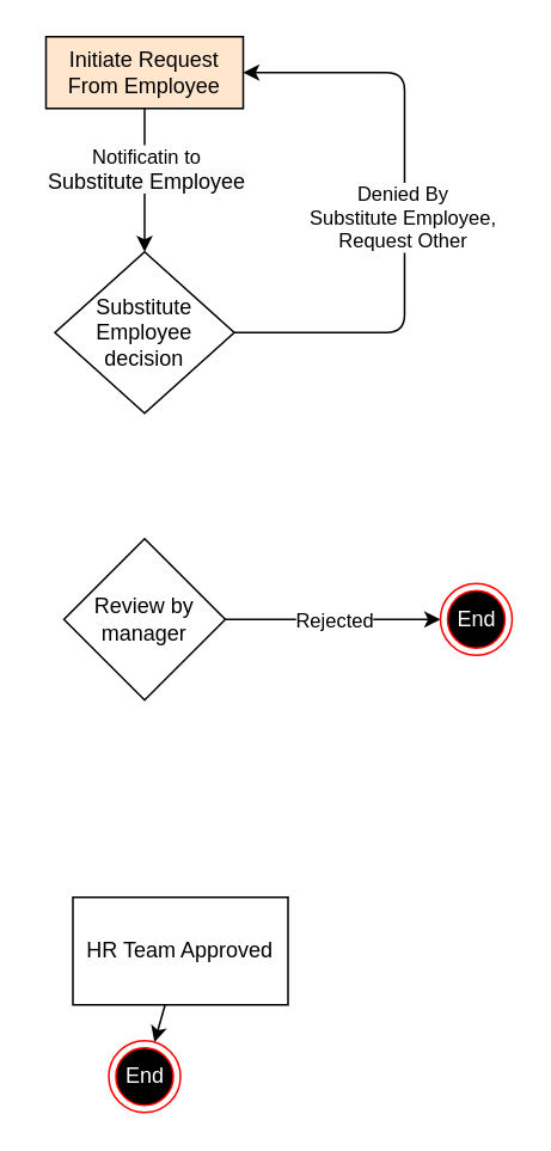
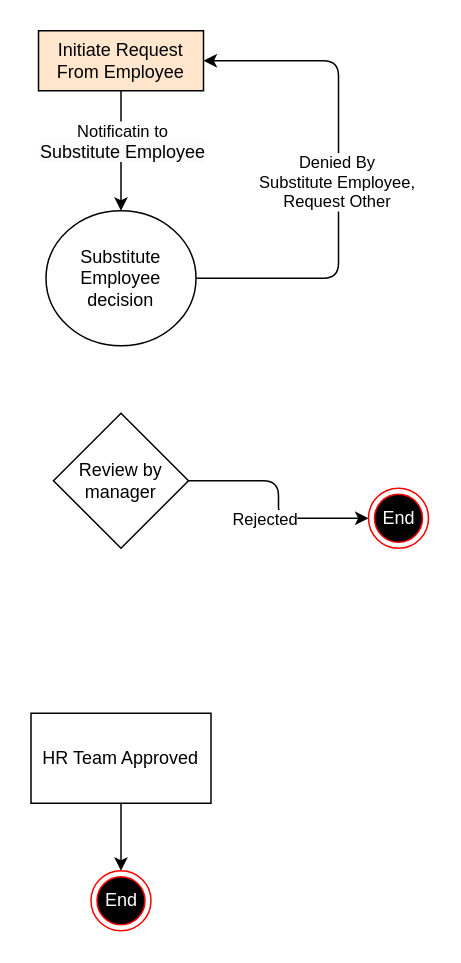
  <mxCell id="0" />
  <mxCell id="1" parent="0" />
  <mxCell id="2" value="" style="edgeStyle=none;html=1;entryX=0.5;entryY=0;entryDx=0;entryDy=0;" edge="1" parent="1" source="4" target="7"><mxGeometry relative="1" as="geometry"><mxPoint x="80" y="130" as="targetPoint" /></mxGeometry></mxCell>
  <mxCell id="3" value="Notificatin to&lt;br&gt;&lt;span style=&quot;font-size: 12px; background-color: rgb(251, 251, 251);&quot;&gt;Substitute Employee&lt;/span&gt;" style="edgeLabel;html=1;align=center;verticalAlign=middle;resizable=0;points=[];" vertex="1" connectable="0" parent="2"><mxGeometry x="-0.411" y="-1" relative="1" as="geometry"><mxPoint x="1" y="9" as="offset" /></mxGeometry></mxCell>
  <mxCell id="4" value="Initiate Request&lt;br&gt;From Employee" style="whiteSpace=wrap;html=1;fillColor=#ffe6cc;" vertex="1" parent="1"><mxGeometry x="25" y="20" width="110" height="40" as="geometry" /></mxCell>
  <mxCell id="5" style="edgeStyle=orthogonalEdgeStyle;html=1;entryX=1;entryY=0.5;entryDx=0;entryDy=0;fontColor=#FFFFFF;exitX=1;exitY=0.5;exitDx=0;exitDy=0;" edge="1" parent="1" source="7" target="4"><mxGeometry relative="1" as="geometry"><Array as="points"><mxPoint x="225" y="185" /><mxPoint x="225" y="40" /></Array></mxGeometry></mxCell>
  <mxCell id="6" value="Denied By&lt;br&gt;Substitute Employee,&lt;br&gt;Request Other" style="edgeLabel;html=1;align=center;verticalAlign=middle;resizable=0;points=[];fontColor=#000000;" vertex="1" connectable="0" parent="5"><mxGeometry x="-0.139" y="2" relative="1" as="geometry"><mxPoint y="-18" as="offset" /></mxGeometry></mxCell>
- <mxCell id="7" value="Substitute&lt;br&gt;Employee&lt;br&gt;decision" style="rhombus;whiteSpace=wrap;html=1;" vertex="1" parent="1"><mxGeometry x="30" y="140" width="100" height="90" as="geometry" /></mxCell>
+ <mxCell id="7" value="Substitute&lt;br&gt;Employee&lt;br&gt;decision" style="ellipse;whiteSpace=wrap;html=1;" vertex="1" parent="1"><mxGeometry x="30" y="140" width="100" height="90" as="geometry" /></mxCell>
  <mxCell id="8" value="" style="edgeStyle=orthogonalEdgeStyle;html=1;fontColor=#000000;" edge="1" parent="1" source="10" target="14"><mxGeometry relative="1" as="geometry" /></mxCell>
  <mxCell id="9" value="Rejected" style="edgeLabel;html=1;align=center;verticalAlign=middle;resizable=0;points=[];fontColor=#000000;" vertex="1" connectable="0" parent="8"><mxGeometry x="0.18" y="-3" relative="1" as="geometry"><mxPoint x="-11" y="-3" as="offset" /></mxGeometry></mxCell>
- <mxCell id="10" value="Review by manager" style="rhombus;whiteSpace=wrap;html=1;" vertex="1" parent="1"><mxGeometry x="35" y="300" width="90" height="90" as="geometry" /></mxCell>
+ <mxCell id="10" value="Review by manager" style="rhombus;whiteSpace=wrap;html=1;" vertex="1" parent="1"><mxGeometry x="35" y="275" width="90" height="90" as="geometry" /></mxCell>
  <mxCell id="11" value="" style="edgeStyle=none;html=1;fontColor=#FFFFFF;" edge="1" parent="1" source="12" target="13"><mxGeometry relative="1" as="geometry" /></mxCell>
- <mxCell id="12" value="HR Team Approved" style="whiteSpace=wrap;html=1;" vertex="1" parent="1"><mxGeometry x="40" y="500" width="120" height="60" as="geometry" /></mxCell>
+ <mxCell id="12" value="HR Team Approved" style="whiteSpace=wrap;html=1;" vertex="1" parent="1"><mxGeometry x="20" y="475" width="120" height="60" as="geometry" /></mxCell>
  <mxCell id="13" value="End" style="ellipse;html=1;shape=endState;fillColor=#000000;strokeColor=#ff0000;fontColor=#FFFFFF;" vertex="1" parent="1"><mxGeometry x="60" y="580" width="40" height="40" as="geometry" /></mxCell>
  <mxCell id="14" value="End" style="ellipse;html=1;shape=endState;fillColor=#000000;strokeColor=#ff0000;fontColor=#FFFFFF;" vertex="1" parent="1"><mxGeometry x="245" y="325" width="40" height="40" as="geometry" /></mxCell>
